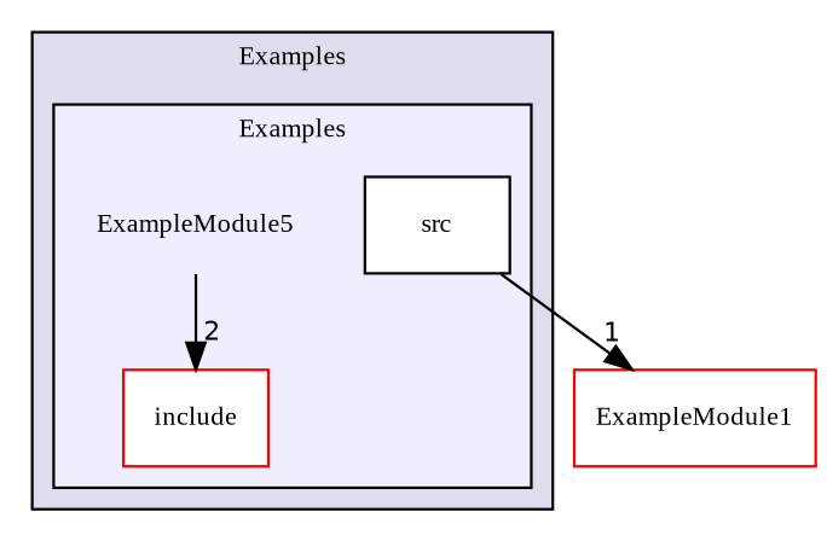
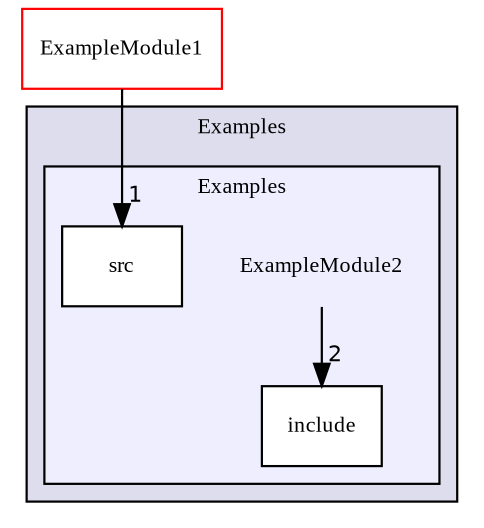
  digraph {
    compound=true
    fontname="Liberation Serif"
    node [fontname="Liberation Serif" fontsize=10 shape=box color=red]
    edge [fontname="Liberation Serif" labeldistance=1.5 labelfontname=Helvetica labelfontsize=10]
-   n1 [label=ExampleModule5 shape=plaintext color=""]
-   n2 [fillcolor=white label=include style=filled]
+   n1 [label=ExampleModule2 shape=plaintext color=""]
+   n2 [color=black fillcolor=white label=include style=filled]
    n3 [color=black fillcolor=white label=src style=filled]
    n4 [label=ExampleModule1]
    subgraph cluster_1 {
      bgcolor="#ddddee"
      fontsize=10
      label=Examples
      pencolor=black
      subgraph cluster_2 {
        bgcolor="#eeeeff"
        fontsize=10
        label=Examples
        pencolor=black
        n1
        n2
        n3
      }
    }
    n1 -> n2 [headlabel=2]
-   n3 -> n4 [headlabel=1]
+   n4 -> n3 [headlabel=1]
  }
